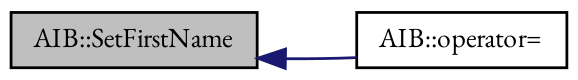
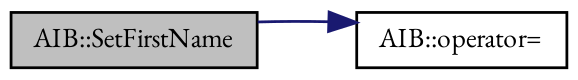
  digraph {
    rankdir=LR
    fontname="EB Garamond"
    node [color=black fontname="EB Garamond" fontsize=10 shape=record style=filled]
    n1 [fillcolor=grey75 fontcolor=black height=0.2 label="AIB::SetFirstName" width=0.4]
    n2 [fillcolor=white height=0.2 label="AIB::operator=" width=0.4]
-   n1 -> n2 [color=midnightblue dir=back fontname="EB Garamond" fontsize=10 labelfontname=Helvetica labelfontsize=10 style=solid]
+   n2 -> n1 [color=midnightblue dir=back fontname="EB Garamond" fontsize=10 labelfontname=Helvetica labelfontsize=10 style=solid]
  }
